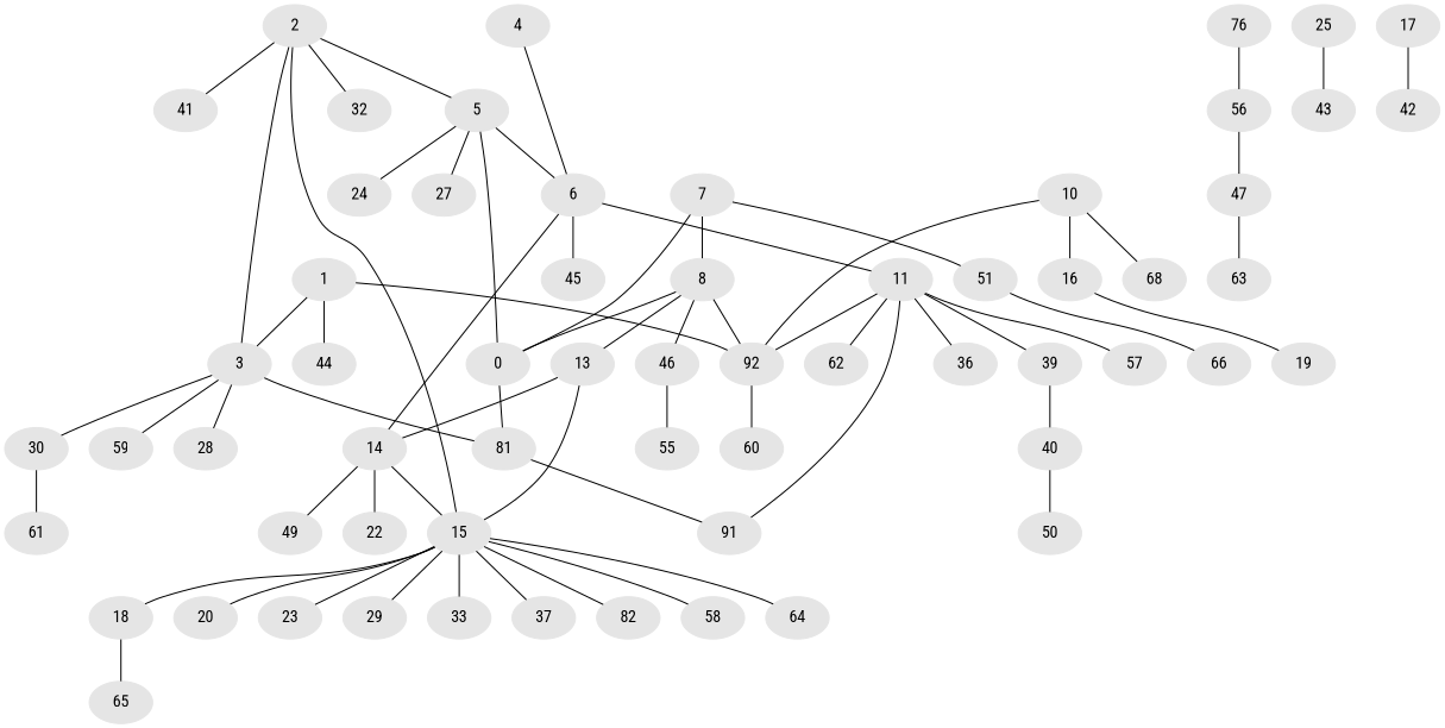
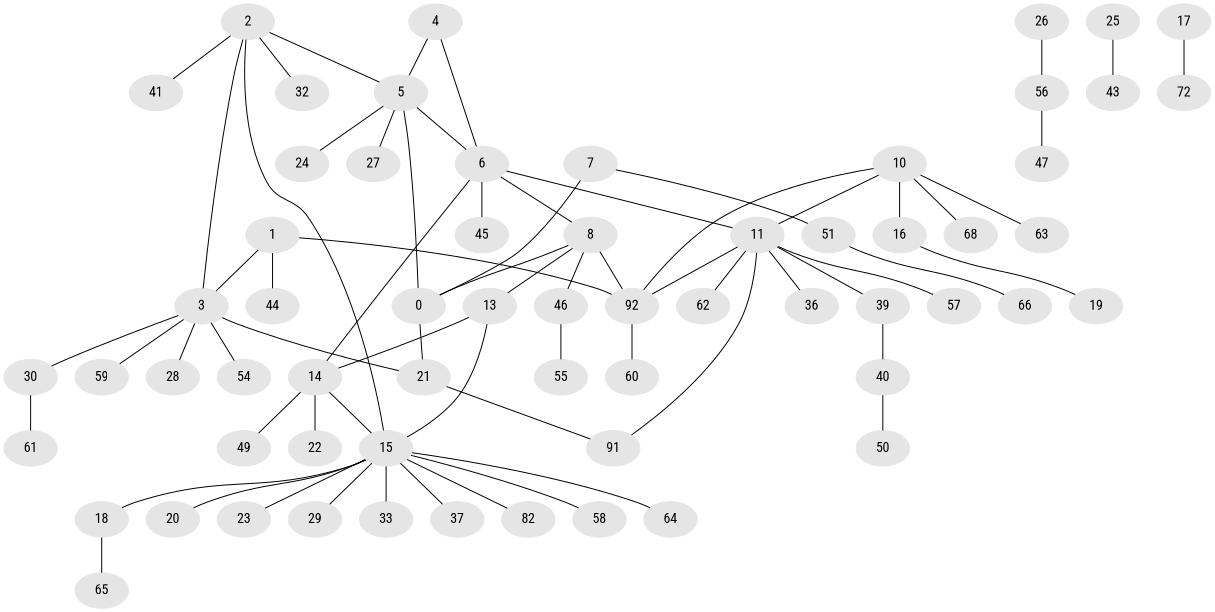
  graph {
    fontname="Roboto Condensed"
    node [color=gray90 fontname="Roboto Condensed" style=filled]
    edge [fontname="Roboto Condensed"]
    1
    3
    n3 [label=92]
    44
    2
    5
    15
    32
    41
-   21 [label=81]
+   21
    28
    30
+   54
    59
    8
    n16 [label=0]
    13
    46
    60
    6
    24
    27
    18
    20
    23
    29
    33
    37
    n29 [label=82]
    58
    64
    n32 [label=91]
    61
    4
    11
    14
    45
    25
    43
    36
    39
    57
    62
    22
    49
    7
    51
    66
    55
    10
    16
    n52 [label=68]
    63
    19
    40
    17
-   42
+   42 [label=72]
    65
-   26 [label=76]
+   26
    56
    47
    50
    1 -- 3
    1 -- n3
    1 -- 44
    3 -- 21
    3 -- 28
    3 -- 30
+   3 -- 54
    3 -- 59
    n3 -- 60
    2 -- 3
    2 -- 5
    2 -- 15
    2 -- 32
    2 -- 41
    5 -- n16
    5 -- 6
    5 -- 24
    5 -- 27
    15 -- 18
    15 -- 20
    15 -- 23
    15 -- 29
    15 -- 33
    15 -- 37
    15 -- n29
    15 -- 58
    15 -- 64
    21 -- n32
    30 -- 61
    8 -- n3
    8 -- n16
    8 -- 13
    8 -- 46
    n16 -- 21
    13 -- 15
    13 -- 14
    46 -- 55
    6 -- 11
    6 -- 14
    6 -- 45
    18 -- 65
+   4 -- 5
    4 -- 6
    11 -- n3
    11 -- n32
    11 -- 36
    11 -- 39
    11 -- 57
    11 -- 62
    14 -- 15
    14 -- 22
    14 -- 49
    25 -- 43
    39 -- 40
-   7 -- 8
+   6 -- 8
    7 -- n16
    7 -- 51
    51 -- 66
    10 -- n3
+   10 -- 11
    10 -- 16
    10 -- n52
-   47 -- 63
+   10 -- 63
    16 -- 19
    40 -- 50
    17 -- 42
    26 -- 56
    56 -- 47
  }
